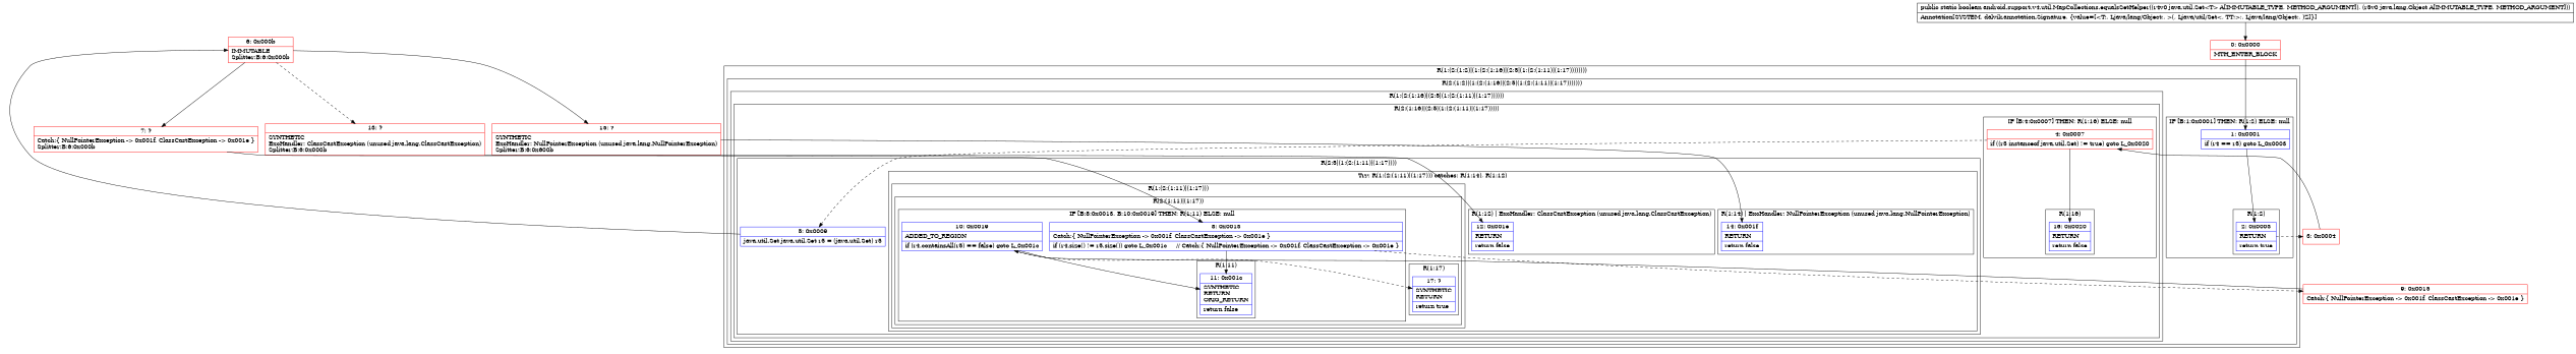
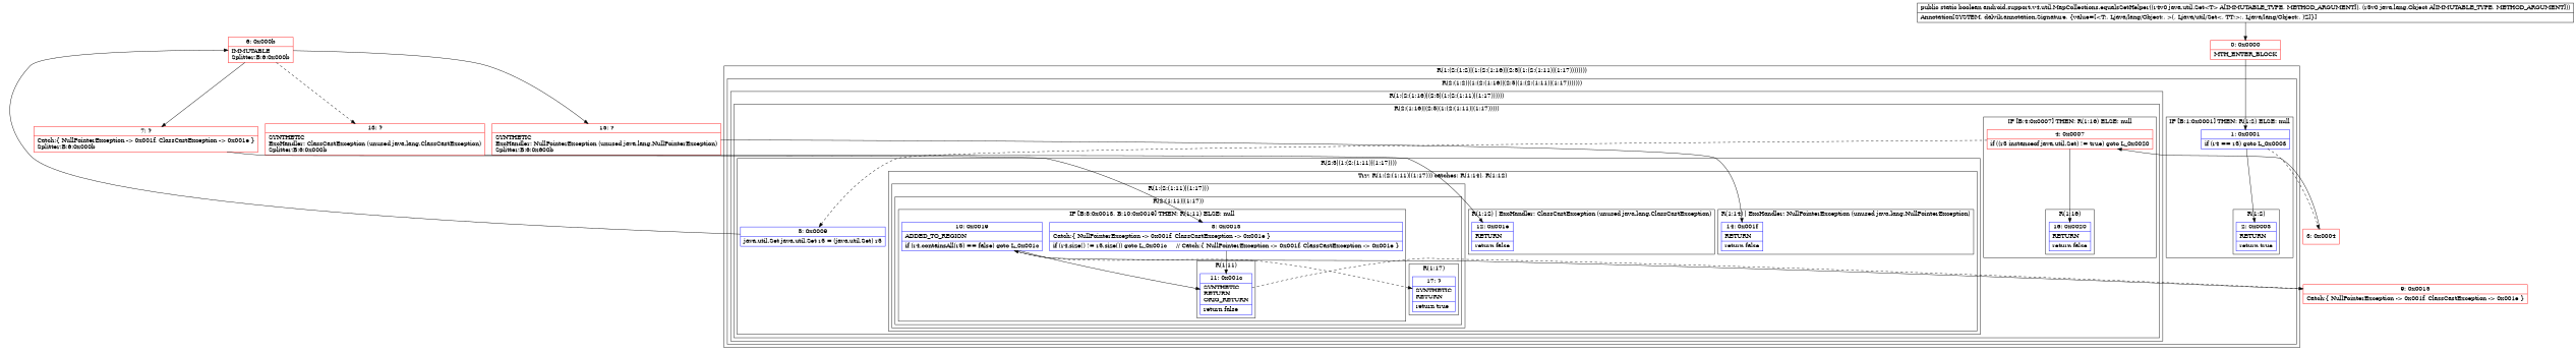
  digraph {
    node [color=blue shape=record]
    n1 [label="{2\:\ 0x0003|RETURN\l|return true\l}"]
    n2 [label="{1\:\ 0x0001|if (r4 == r5) goto L_0x0003\l}"]
    n3 [label="{16\:\ 0x0020|RETURN\l|return false\l}"]
    n4 [color=red label="{4\:\ 0x0007|if ((r5 instanceof java.util.Set) != true) goto L_0x0020\l}"]
    n5 [label="{11\:\ 0x001c|SYNTHETIC\lRETURN\lORIG_RETURN\l|return false\l}"]
    n6 [label="{8\:\ 0x0013|Catch:\{ NullPointerException \-\> 0x001f, ClassCastException \-\> 0x001e \}\l|if (r4.size() != r5.size()) goto L_0x001c     \/\/ Catch:\{ NullPointerException \-\> 0x001f, ClassCastException \-\> 0x001e \}\l}"]
    n7 [label="{10\:\ 0x0019|ADDED_TO_REGION\l|if (r4.containsAll(r5) == false) goto L_0x001c\l}"]
    n8 [label="{17\:\ ?|SYNTHETIC\lRETURN\l|return true\l}"]
    n9 [label="{14\:\ 0x001f|RETURN\l|return false\l}"]
    n10 [label="{12\:\ 0x001e|RETURN\l|return false\l}"]
    n11 [label="{5\:\ 0x0009|java.util.Set java.util.Set r5 = (java.util.Set) r5\l}"]
    n12 [color=red label="{3\:\ 0x0004}"]
    n13 [color=red label="{9\:\ 0x0015|Catch:\{ NullPointerException \-\> 0x001f, ClassCastException \-\> 0x001e \}\l}"]
    n14 [color=red label="{6\:\ 0x000b|IMMUTABLE\lSplitter:B:6:0x000b\l}"]
    n15 [color=red label="{7\:\ ?|Catch:\{ NullPointerException \-\> 0x001f, ClassCastException \-\> 0x001e \}\lSplitter:B:6:0x000b\l}"]
    n16 [color=red label="{13\:\ ?|SYNTHETIC\lExcHandler: ClassCastException (unused java.lang.ClassCastException)\lSplitter:B:6:0x000b\l}"]
    n17 [color=red label="{15\:\ ?|SYNTHETIC\lExcHandler: NullPointerException (unused java.lang.NullPointerException)\lSplitter:B:6:0x600b\l}"]
    n18 [color=red label="{0\:\ 0x0000|MTH_ENTER_BLOCK\l}"]
    n19 [label="{public static boolean android.support.v4.util.MapCollections.equalsSetHelper((r4v0 java.util.Set\<T\> A[IMMUTABLE_TYPE, METHOD_ARGUMENT]), (r5v0 java.lang.Object A[IMMUTABLE_TYPE, METHOD_ARGUMENT]))  | Annotation[SYSTEM, dalvik.annotation.Signature, \{value=[\<T:, Ljava\/lang\/Object;, \>(, Ljava\/util\/Set\<, TT;\>;, Ljava\/lang\/Object;, )Z]\}]\l}" color=""]
    subgraph cluster_1 {
      label="R(1:(2:(1:2)|(1:(2:(1:16)|(2:5|(1:(2:(1:11)|(1:17))))))))"
      subgraph cluster_2 {
        label="R(2:(1:2)|(1:(2:(1:16)|(2:5|(1:(2:(1:11)|(1:17)))))))"
        subgraph cluster_3 {
          label="IF [B:1:0x0001] THEN: R(1:2) ELSE: null"
          n2
          subgraph cluster_4 {
            label="R(1:2)"
            n1
          }
        }
        subgraph cluster_5 {
          label="R(1:(2:(1:16)|(2:5|(1:(2:(1:11)|(1:17))))))"
          subgraph cluster_6 {
            label="R(2:(1:16)|(2:5|(1:(2:(1:11)|(1:17)))))"
            subgraph cluster_7 {
              label="IF [B:4:0x0007] THEN: R(1:16) ELSE: null"
              n4
              subgraph cluster_8 {
                label="R(1:16)"
                n3
              }
            }
            subgraph cluster_9 {
              label="R(2:5|(1:(2:(1:11)|(1:17))))"
              n11
              subgraph cluster_10 {
                label="Try: R(1:(2:(1:11)|(1:17))) catches: R(1:14), R(1:12)"
                subgraph cluster_11 {
                  label="R(1:(2:(1:11)|(1:17)))"
                  subgraph cluster_12 {
                    label="R(2:(1:11)|(1:17))"
                    subgraph cluster_13 {
                      label="IF [B:8:0x0013, B:10:0x0019] THEN: R(1:11) ELSE: null"
                      n6
                      n7
                      subgraph cluster_14 {
                        label="R(1:11)"
                        n5
                      }
                    }
                    subgraph cluster_15 {
                      label="R(1:17)"
                      n8
                    }
                  }
                }
                subgraph cluster_16 {
                  label="R(1:14) | ExcHandler: NullPointerException (unused java.lang.NullPointerException)\l"
                  n9
                }
                subgraph cluster_17 {
                  label="R(1:12) | ExcHandler: ClassCastException (unused java.lang.ClassCastException)\l"
                  n10
                }
              }
            }
          }
        }
      }
    }
    subgraph cluster_18 {
      label="R(1:14) | ExcHandler: NullPointerException (unused java.lang.NullPointerException)\l"
    }
    subgraph cluster_19 {
      label="R(1:12) | ExcHandler: ClassCastException (unused java.lang.ClassCastException)\l"
    }
    n2 -> n1
-   n1 -> n12 [style=dashed]
+   n2 -> n12 [style=dashed]
    n4 -> n3
    n4 -> n11 [style=dashed]
    n6 -> n5
-   n6 -> n13 [style=dashed]
+   n5 -> n13 [style=dashed]
    n7 -> n5
    n7 -> n8 [style=dashed]
    n11 -> n14
    n12 -> n4
    n13 -> n7
    n14 -> n15
    n14 -> n16 [style=dashed]
    n14 -> n17
    n15 -> n6
    n16 -> n10
    n17 -> n9
    n18 -> n2
    n19 -> n18
  }
